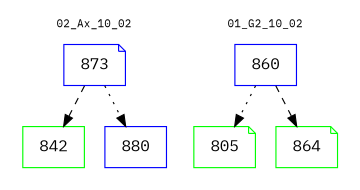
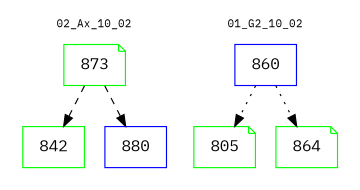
  digraph {
    fontname="IBM Plex Mono"
    node [color=blue fontname="IBM Plex Mono" shape=note]
    edge [color=black fontname="IBM Plex Mono" style=dashed]
-   n1 [label=873]
+   n1 [color=green label=873]
    n2 [color=green label=842 shape=box]
    n3 [label=880 shape=box]
    n4 [label=860 shape=box]
    n5 [color=green label=805]
    n6 [color=green label=864]
    subgraph cluster_1 {
      color=white
      fontsize=10
      label="02_Ax_10_02"
      n1
      n2
      n3
    }
    subgraph cluster_2 {
      color=white
      fontsize=10
      label="01_G2_10_02"
      n4
      n5
      n6
    }
    n1 -> n2
-   n1 -> n3 [style=dotted]
+   n1 -> n3
    n4 -> n5 [style=dotted]
-   n4 -> n6
+   n4 -> n6 [style=dotted]
  }
